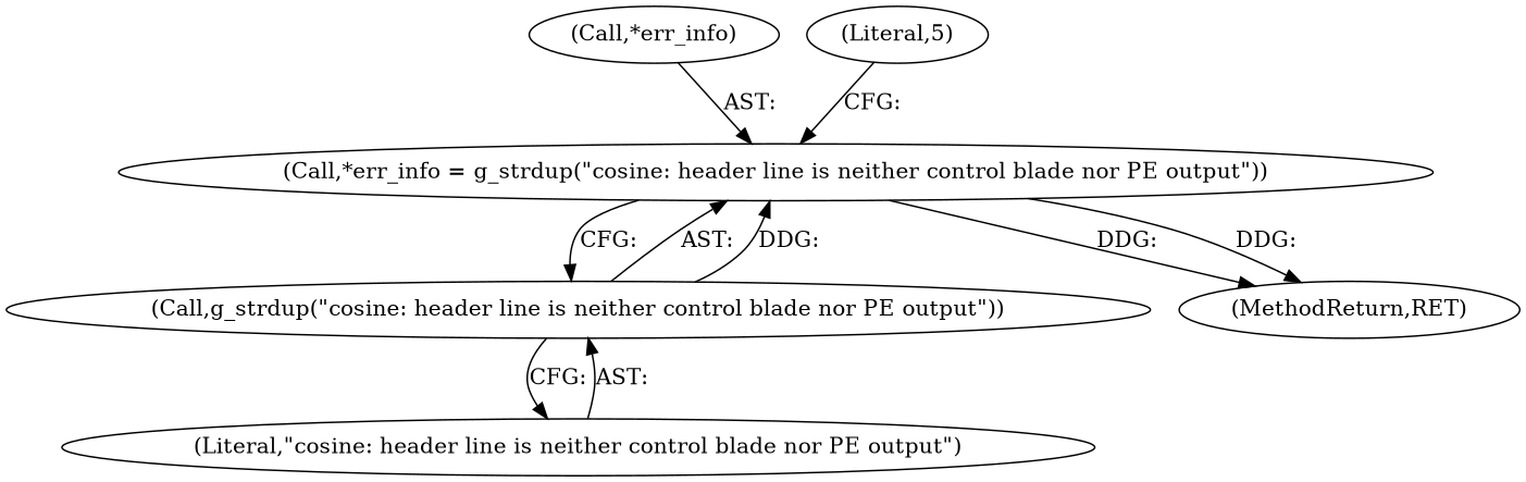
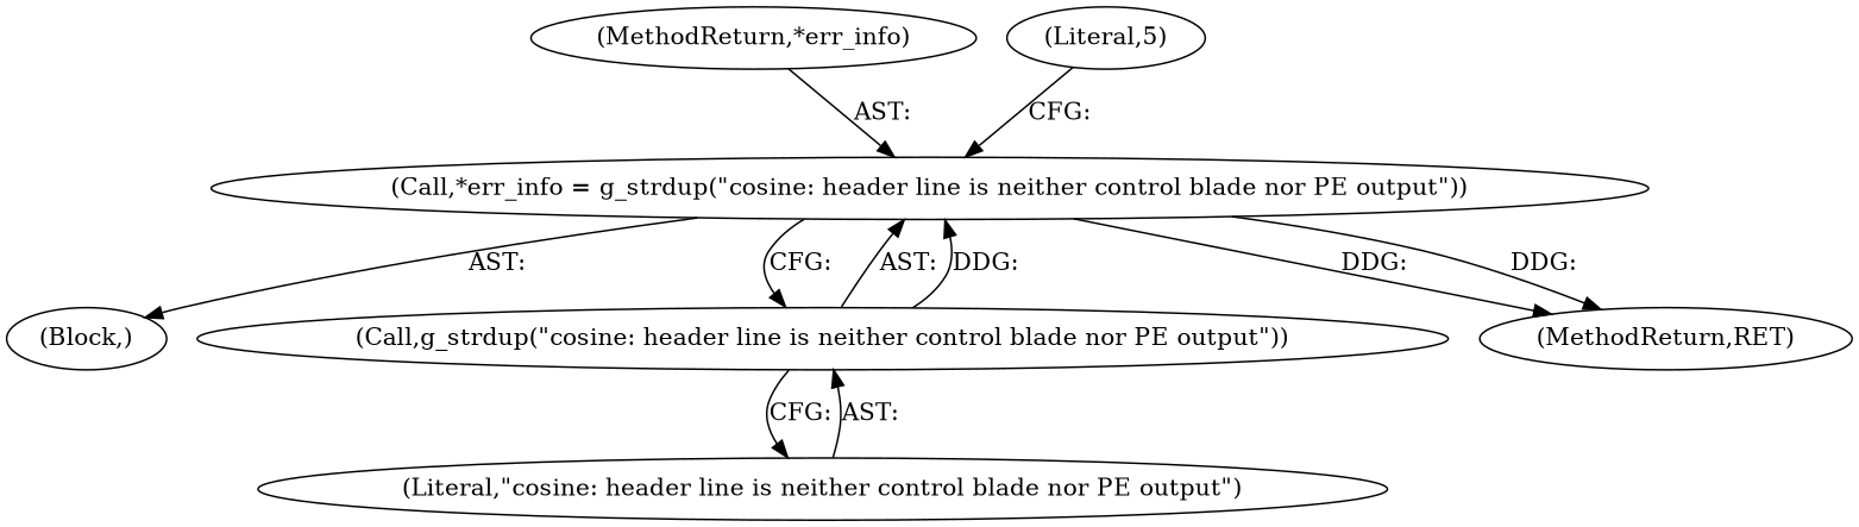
  digraph {
    n1 [label="(Call,*err_info = g_strdup(\"cosine: header line is neither control blade nor PE output\"))"]
    n2 [label="(Call,g_strdup(\"cosine: header line is neither control blade nor PE output\"))"]
+   n3 [label="(Block,)"]
    n4 [label="(MethodReturn,RET)"]
    n5 [label="(Literal,\"cosine: header line is neither control blade nor PE output\")"]
-   n6 [label="(Call,*err_info)"]
+   n6 [label="(MethodReturn,*err_info)"]
    n7 [label="(Literal,5)"]
    n1 -> n2 [label="CFG: "]
+   n1 -> n3 [label="AST: "]
    n1 -> n4 [label="DDG: "]
    n1 -> n4 [label="DDG: "]
    n2 -> n1 [label="AST: "]
    n2 -> n1 [label="DDG: "]
    n2 -> n5 [label="CFG: "]
    n5 -> n2 [label="AST: "]
    n6 -> n1 [label="AST: "]
    n7 -> n1 [label="CFG: "]
  }
